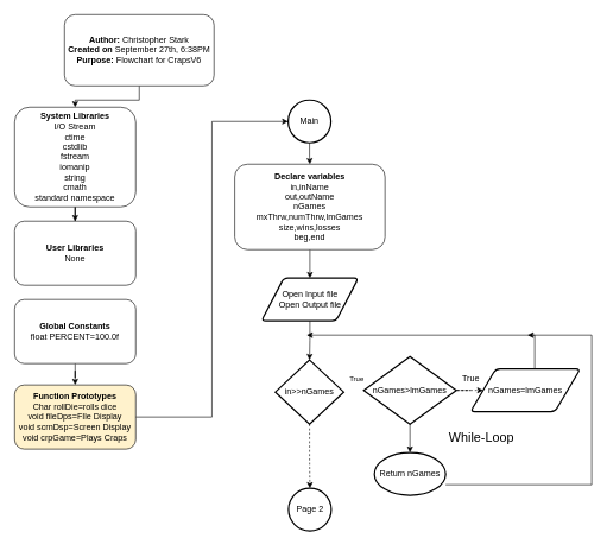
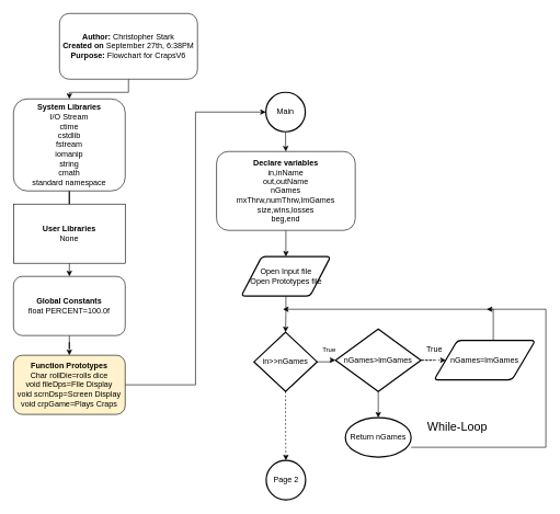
  <mxCell id="0" />
  <mxCell id="1" parent="0" />
  <mxCell id="2" style="edgeStyle=orthogonalEdgeStyle;rounded=0;orthogonalLoop=1;jettySize=auto;html=1;entryX=0.5;entryY=0;entryDx=0;entryDy=0;" edge="1" parent="1" source="3" target="5"><mxGeometry relative="1" as="geometry" /></mxCell>
  <mxCell id="3" value="&lt;b&gt;Author:&lt;/b&gt; Christopher Stark&lt;br&gt;&lt;b&gt;Created on&lt;/b&gt; September 27th, 6:38PM&lt;br&gt;&lt;b&gt;Purpose:&lt;/b&gt; Flowchart for CrapsV6" style="rounded=1;whiteSpace=wrap;html=1;fontSize=12;glass=0;strokeWidth=1;shadow=0;" parent="1" vertex="1"><mxGeometry x="90" width="210" height="100" as="geometry" y="20" /></mxCell>
- <mxCell id="4" style="edgeStyle=orthogonalEdgeStyle;rounded=0;orthogonalLoop=1;jettySize=auto;html=1;entryX=0.5;entryY=0;entryDx=0;entryDy=0;" edge="1" parent="1" source="5" target="7"><mxGeometry relative="1" as="geometry" /></mxCell>
+ <mxCell id="4" style="edgeStyle=orthogonalEdgeStyle;rounded=0;orthogonalLoop=1;jettySize=auto;html=1;entryX=0.5;entryY=0;entryDx=0;entryDy=0;endArrow=none;" edge="1" parent="1" source="5" target="7"><mxGeometry relative="1" as="geometry" /></mxCell>
  <mxCell id="5" value="&lt;b&gt;System Libraries&lt;/b&gt;&lt;br&gt;I/O Stream&lt;br&gt;ctime&lt;br&gt;cstdlib&lt;br&gt;fstream&lt;br&gt;iomanip&lt;br&gt;string&lt;br&gt;cmath&lt;br&gt;standard namespace" style="rounded=1;whiteSpace=wrap;html=1;fontSize=12;glass=0;strokeWidth=1;shadow=0;" vertex="1" parent="1"><mxGeometry y="150" width="170" height="140" as="geometry" x="20" /></mxCell>
- <mxCell id="7" value="&lt;b&gt;User Libraries&lt;/b&gt;&lt;br&gt;None" style="rounded=1;whiteSpace=wrap;html=1;fontSize=12;glass=0;strokeWidth=1;shadow=0;" vertex="1" parent="1"><mxGeometry y="310" width="170" height="90" as="geometry" x="20" /></mxCell>
+ <mxCell id="6" style="edgeStyle=orthogonalEdgeStyle;rounded=0;orthogonalLoop=1;jettySize=auto;html=1;exitX=0.5;exitY=1;exitDx=0;exitDy=0;entryX=0.5;entryY=0;entryDx=0;entryDy=0;" edge="1" parent="1" source="7" target="9"><mxGeometry relative="1" as="geometry" /></mxCell>
+ <mxCell id="7" value="&lt;b&gt;User Libraries&lt;/b&gt;&lt;br&gt;None" style="whiteSpace=wrap;html=1;fontSize=12;glass=0;strokeWidth=1;shadow=0;rounded=0;" vertex="1" parent="1"><mxGeometry y="310" width="170" height="90" as="geometry" x="20" /></mxCell>
  <mxCell id="8" style="edgeStyle=orthogonalEdgeStyle;rounded=0;orthogonalLoop=1;jettySize=auto;html=1;entryX=0.5;entryY=0;entryDx=0;entryDy=0;" edge="1" parent="1" source="9" target="11"><mxGeometry relative="1" as="geometry" /></mxCell>
  <mxCell id="9" value="&lt;b&gt;Global Constants&lt;/b&gt;&lt;br&gt;float PERCENT=100.0f" style="rounded=1;whiteSpace=wrap;html=1;fontSize=12;glass=0;strokeWidth=1;shadow=0;" vertex="1" parent="1"><mxGeometry y="420" width="170" height="90" as="geometry" x="20" /></mxCell>
  <mxCell id="10" style="edgeStyle=orthogonalEdgeStyle;rounded=0;orthogonalLoop=1;jettySize=auto;html=1;exitX=1;exitY=0.5;exitDx=0;exitDy=0;entryX=0;entryY=0.5;entryDx=0;entryDy=0;entryPerimeter=0;" edge="1" parent="1" source="11" target="13"><mxGeometry relative="1" as="geometry" /></mxCell>
  <mxCell id="11" value="&lt;b&gt;Function Prototypes&lt;/b&gt;&lt;br&gt;Char rollDie=rolls dice&lt;br&gt;void fileDps=FIle Display&lt;br&gt;void scrnDsp=Screen Display&lt;br&gt;void crpGame=Plays Craps" style="rounded=1;whiteSpace=wrap;html=1;fontSize=12;glass=0;strokeWidth=1;shadow=0;fillColor=#fff2cc;" vertex="1" parent="1"><mxGeometry y="540" width="170" height="90" as="geometry" x="20" /></mxCell>
  <mxCell id="12" style="edgeStyle=orthogonalEdgeStyle;rounded=0;orthogonalLoop=1;jettySize=auto;html=1;entryX=0.5;entryY=0;entryDx=0;entryDy=0;" edge="1" parent="1" source="13" target="15"><mxGeometry relative="1" as="geometry" /></mxCell>
  <mxCell id="13" value="Main" style="strokeWidth=2;html=1;shape=mxgraph.flowchart.start_2;whiteSpace=wrap;" vertex="1" parent="1"><mxGeometry x="404" y="140" width="60" height="60" as="geometry" /></mxCell>
  <mxCell id="14" value="" style="edgeStyle=orthogonalEdgeStyle;rounded=0;orthogonalLoop=1;jettySize=auto;html=1;" edge="1" parent="1" source="15" target="17"><mxGeometry relative="1" as="geometry" /></mxCell>
  <mxCell id="15" value="&lt;b&gt;Declare variables&lt;br&gt;&lt;/b&gt;in,inName&lt;br&gt;out,outName&lt;br&gt;nGames&lt;br&gt;mxThrw,numThrw,lmGames&lt;br&gt;size,wins,losses&lt;br&gt;beg,end&lt;br&gt;" style="rounded=1;whiteSpace=wrap;html=1;fontSize=12;glass=0;strokeWidth=1;shadow=0;" vertex="1" parent="1"><mxGeometry x="329" y="230" width="211" height="120" as="geometry" /></mxCell>
  <mxCell id="16" value="" style="edgeStyle=orthogonalEdgeStyle;rounded=0;orthogonalLoop=1;jettySize=auto;html=1;fontSize=18;" edge="1" parent="1" source="17" target="20"><mxGeometry relative="1" as="geometry" /></mxCell>
- <mxCell id="17" value="Open Input file&lt;br&gt;Open Output file" style="shape=parallelogram;html=1;strokeWidth=2;perimeter=parallelogramPerimeter;whiteSpace=wrap;rounded=1;arcSize=12;size=0.23;" vertex="1" parent="1"><mxGeometry x="366.5" y="390" width="136" height="60" as="geometry" /></mxCell>
+ <mxCell id="17" value="Open Input file&lt;br&gt;Open Prototypes file" style="shape=parallelogram;html=1;strokeWidth=2;perimeter=parallelogramPerimeter;whiteSpace=wrap;rounded=1;arcSize=12;size=0.23;" vertex="1" parent="1"><mxGeometry x="366.5" y="390" width="136" height="60" as="geometry" /></mxCell>
  <mxCell id="18" value="" style="edgeStyle=orthogonalEdgeStyle;rounded=0;orthogonalLoop=1;jettySize=auto;html=1;fontSize=18;dashed=1;" edge="1" parent="1" source="20" target="25"><mxGeometry relative="1" as="geometry" /></mxCell>
+ <mxCell id="19" value="" style="edgeStyle=orthogonalEdgeStyle;rounded=0;orthogonalLoop=1;jettySize=auto;html=1;fontSize=18;" edge="1" parent="1" source="20" target="29"><mxGeometry relative="1" as="geometry" /></mxCell>
  <mxCell id="20" value="in&amp;gt;&amp;gt;nGames" style="strokeWidth=2;html=1;shape=mxgraph.flowchart.decision;whiteSpace=wrap;" vertex="1" parent="1"><mxGeometry x="386" y="505" width="96" height="90" as="geometry" /></mxCell>
  <mxCell id="21" style="edgeStyle=orthogonalEdgeStyle;rounded=0;orthogonalLoop=1;jettySize=auto;html=1;fontSize=12;" edge="1" parent="1" source="22"><mxGeometry relative="1" as="geometry"><mxPoint x="430" y="470" as="targetPoint" /><Array as="points"><mxPoint x="750" y="470" /></Array></mxGeometry></mxCell>
  <mxCell id="22" value="nGames=lmGames" style="shape=parallelogram;html=1;strokeWidth=2;perimeter=parallelogramPerimeter;whiteSpace=wrap;rounded=1;arcSize=12;size=0.23;" vertex="1" parent="1"><mxGeometry x="660" y="517.5" width="154" height="60" as="geometry" /></mxCell>
  <mxCell id="23" style="edgeStyle=orthogonalEdgeStyle;rounded=0;orthogonalLoop=1;jettySize=auto;html=1;fontSize=12;" edge="1" parent="1" source="24"><mxGeometry relative="1" as="geometry"><mxPoint x="740" y="470" as="targetPoint" /><Array as="points"><mxPoint x="830" y="680" /><mxPoint x="830" y="470" /></Array></mxGeometry></mxCell>
  <mxCell id="24" value="Return nGames" style="strokeWidth=2;html=1;shape=mxgraph.flowchart.start_2;whiteSpace=wrap;" vertex="1" parent="1"><mxGeometry x="525" y="635" width="100" height="60" as="geometry" /></mxCell>
- <mxCell id="25" value="Page 2" style="strokeWidth=2;html=1;shape=mxgraph.flowchart.start_2;whiteSpace=wrap;" vertex="1" parent="1"><mxGeometry x="404.5" y="685" width="60" height="60" as="geometry" /></mxCell>
- <mxCell id="26" value="While-Loop" style="text;html=1;align=center;verticalAlign=middle;resizable=0;points=[];autosize=1;strokeColor=none;fillColor=none;fontSize=18;" vertex="1" parent="1"><mxGeometry x="620" y="595" width="110" height="40" as="geometry" /></mxCell>
+ <mxCell id="25" value="Page 2" style="strokeWidth=2;html=1;shape=mxgraph.flowchart.start_2;whiteSpace=wrap;" vertex="1" parent="1"><mxGeometry x="404.5" y="700" width="60" height="60" as="geometry" /></mxCell>
+ <mxCell id="26" value="While-Loop" style="text;html=1;align=center;verticalAlign=middle;resizable=0;points=[];autosize=1;strokeColor=none;fillColor=none;fontSize=18;" vertex="1" parent="1"><mxGeometry x="640" y="630" width="110" height="40" as="geometry" /></mxCell>
  <mxCell id="27" value="" style="edgeStyle=orthogonalEdgeStyle;rounded=0;orthogonalLoop=1;jettySize=auto;html=1;fontSize=19;dashed=1;" edge="1" parent="1" source="29" target="22"><mxGeometry relative="1" as="geometry" /></mxCell>
  <mxCell id="28" value="" style="edgeStyle=orthogonalEdgeStyle;rounded=0;orthogonalLoop=1;jettySize=auto;html=1;fontSize=19;" edge="1" parent="1" source="29" target="24"><mxGeometry relative="1" as="geometry" /></mxCell>
  <mxCell id="29" value="nGames&amp;gt;lmGames" style="strokeWidth=2;html=1;shape=mxgraph.flowchart.decision;whiteSpace=wrap;" vertex="1" parent="1"><mxGeometry x="510" y="500" width="130" height="95" as="geometry" /></mxCell>
  <mxCell id="30" value="&lt;font size=&quot;1&quot;&gt;True&lt;/font&gt;" style="text;html=1;align=center;verticalAlign=middle;resizable=0;points=[];autosize=1;strokeColor=none;fillColor=none;fontSize=18;" vertex="1" parent="1"><mxGeometry x="480" y="510" width="40" height="40" as="geometry" /></mxCell>
  <mxCell id="31" value="&lt;font style=&quot;font-size: 12px;&quot;&gt;True&lt;/font&gt;" style="text;html=1;align=center;verticalAlign=middle;resizable=0;points=[];autosize=1;strokeColor=none;fillColor=none;fontSize=19;" vertex="1" parent="1"><mxGeometry x="635" y="510" width="50" height="40" as="geometry" /></mxCell>
